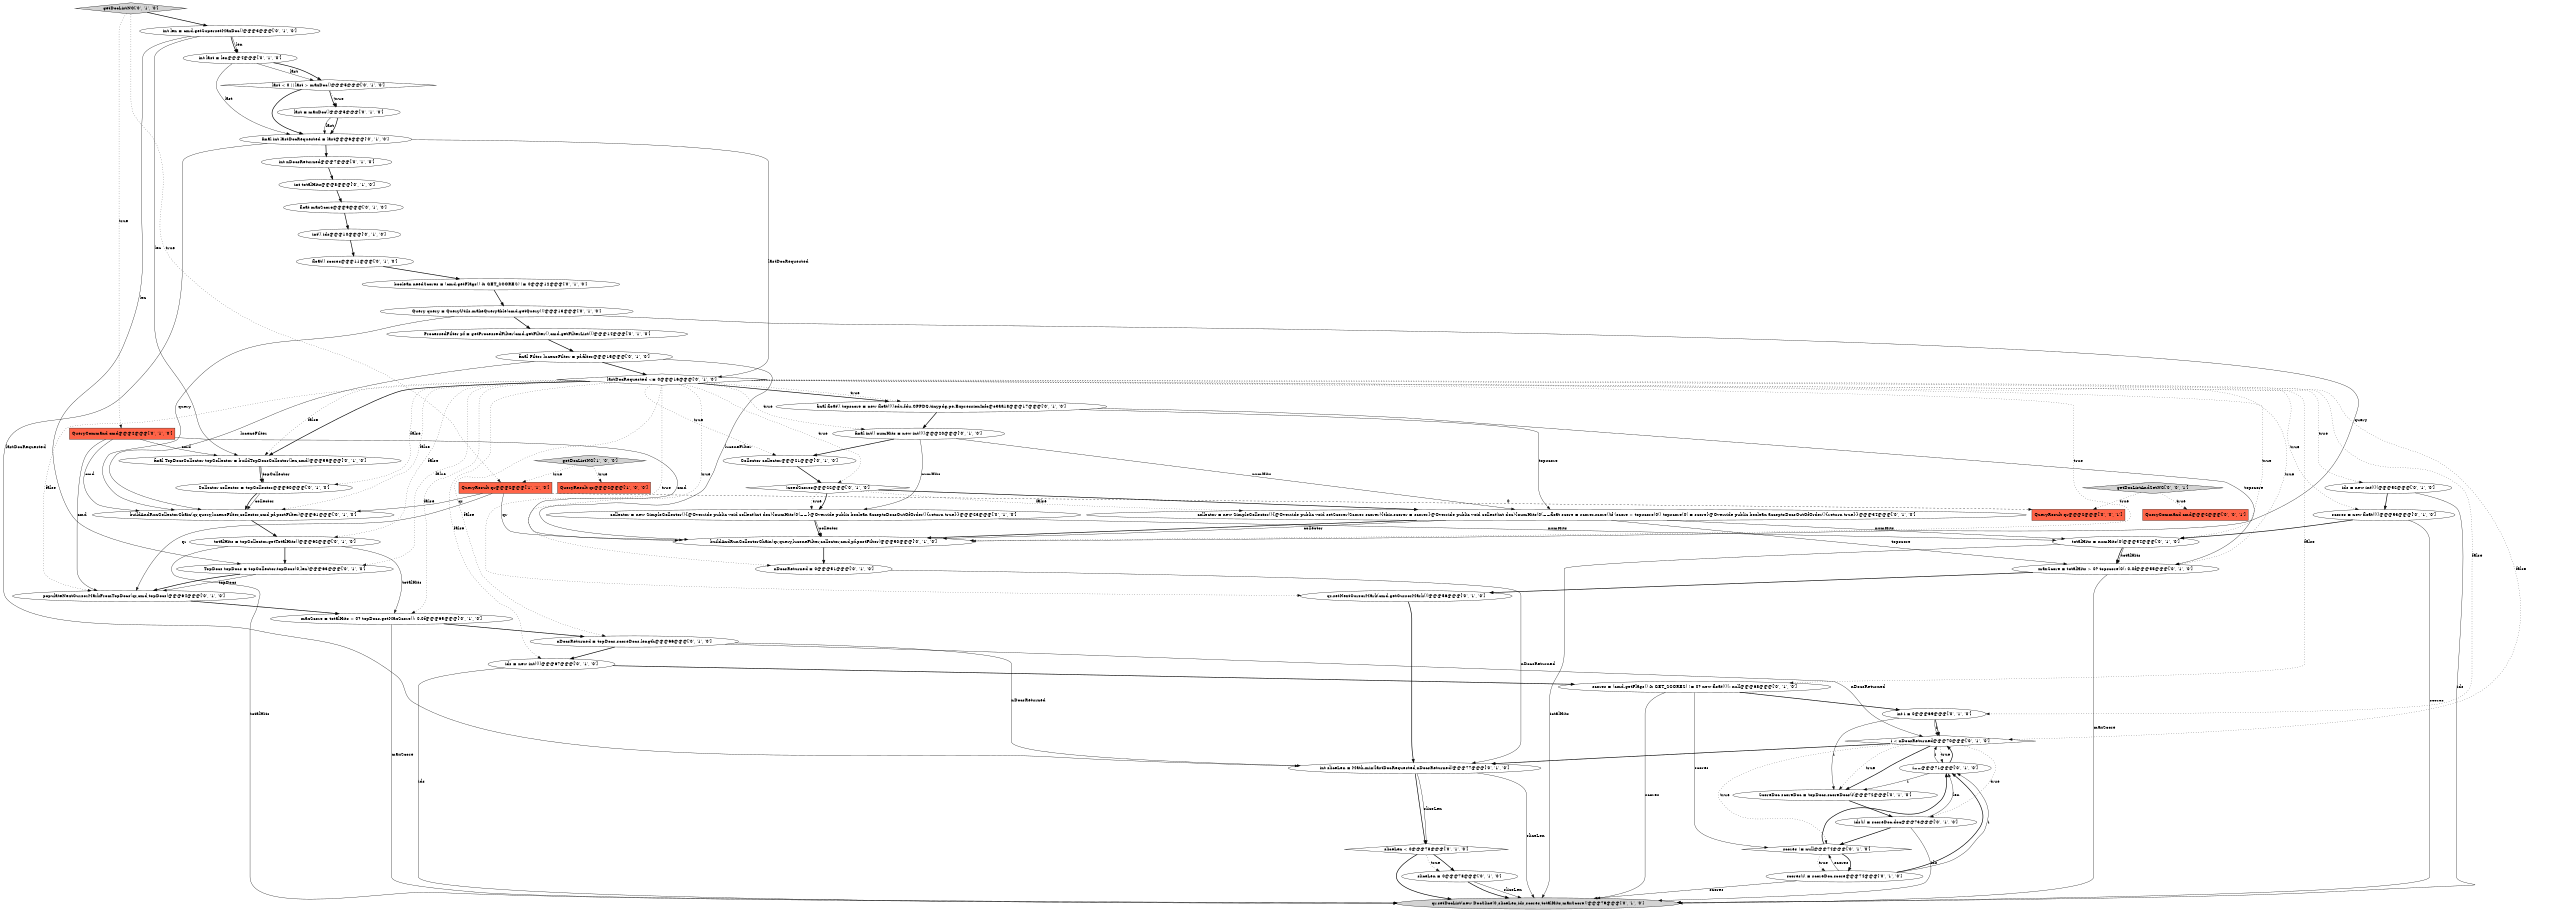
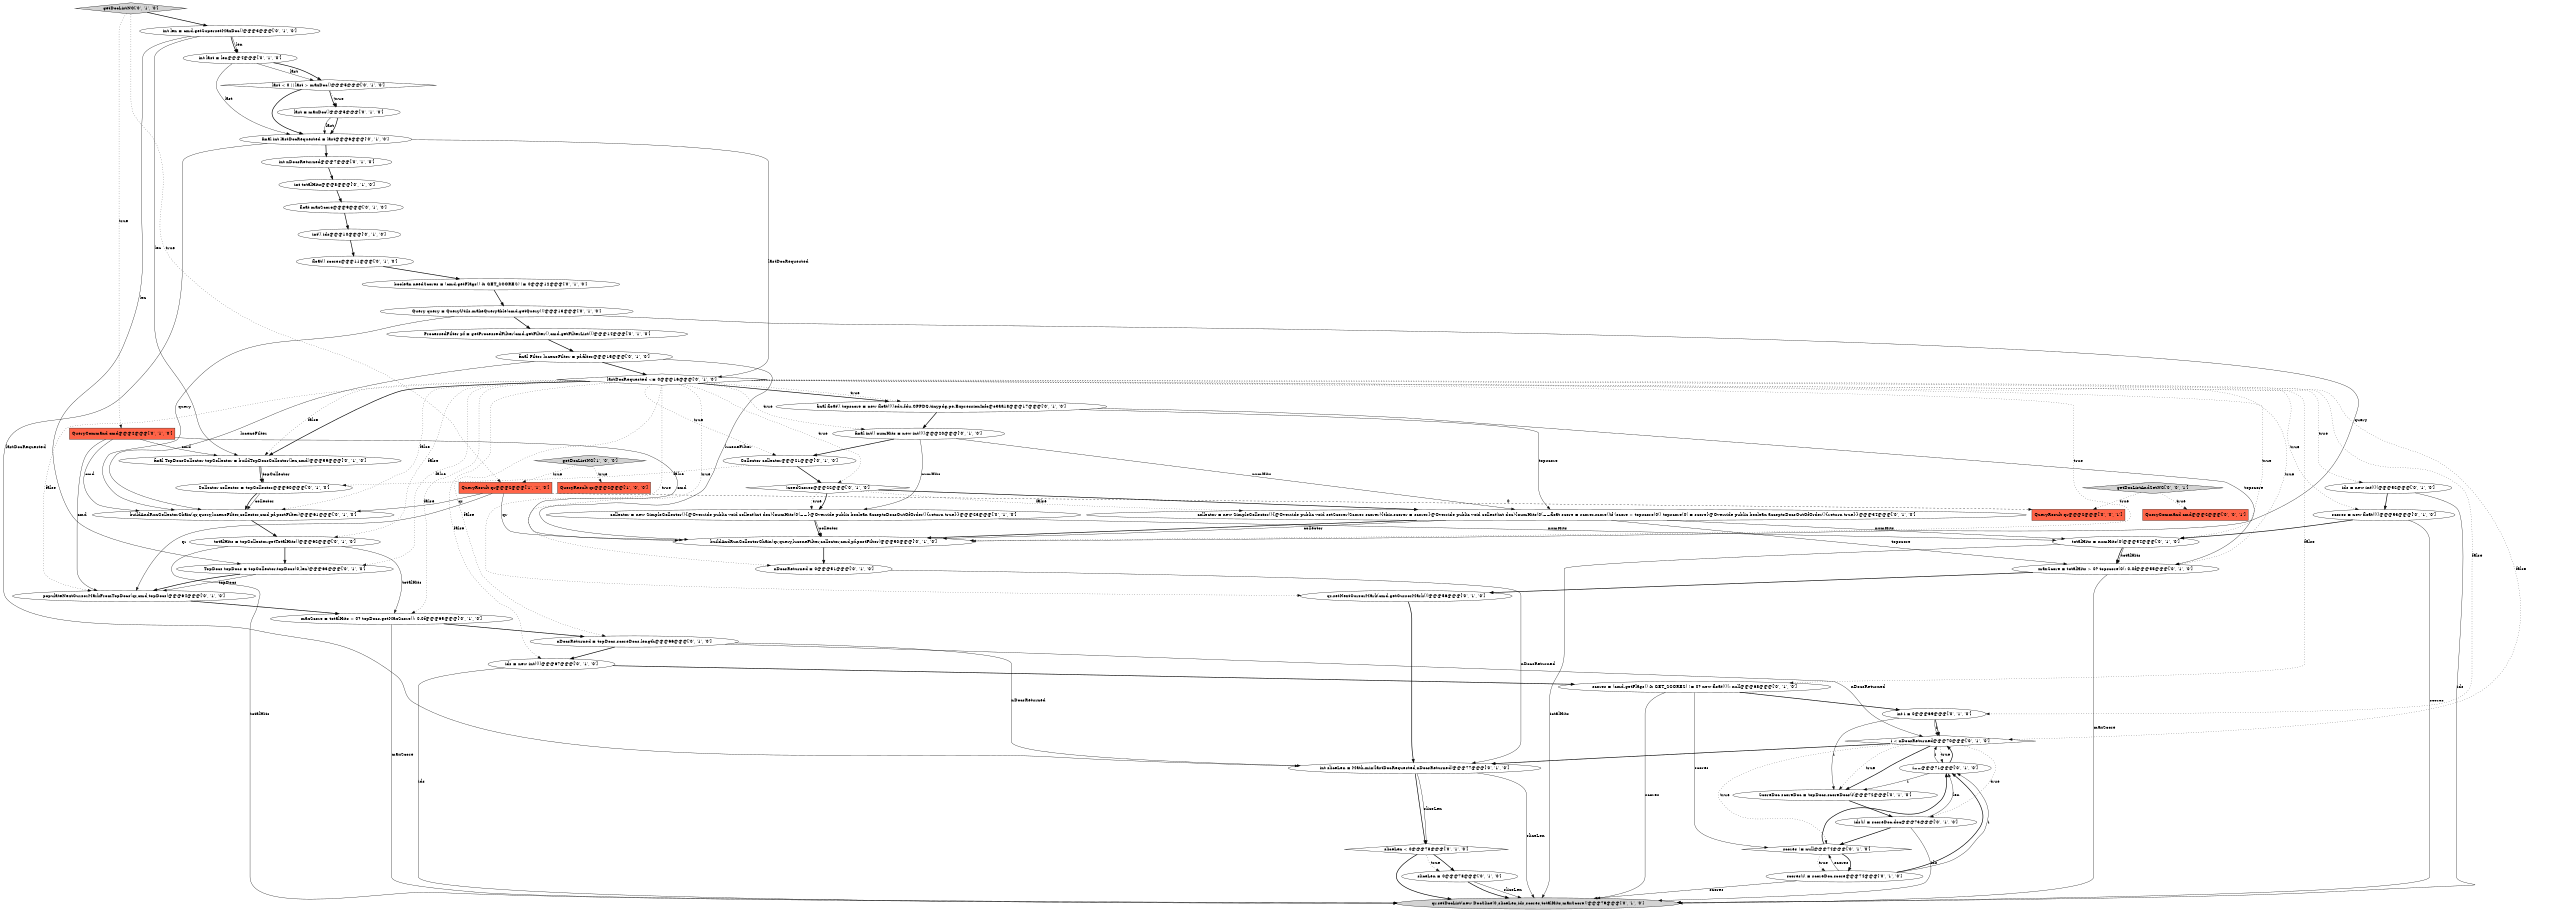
  digraph {
    node [fillcolor=white shape=ellipse style=filled]
    edge [style=solid]
    n1 [label="collector = new SimpleCollector(){@Override public void setScorer(Scorer scorer){this.scorer = scorer}@Override public void collect(int doc){numHits(0(++float score = scorer.score()if (score > topscore(0() topscore(0( = score}@Override public boolean acceptsDocsOutOfOrder(){return true}}@@@34@@@['0', '1', '0']"]
    n2 [label="buildAndRunCollectorChain(qr,query,luceneFilter,collector,cmd,pf.postFilter)@@@50@@@['0', '1', '0']"]
    n3 [label="maxScore = totalHits > 0? topscore(0(: 0.0f@@@55@@@['0', '1', '0']"]
    n4 [label="totalHits = numHits(0(@@@54@@@['0', '1', '0']"]
    n5 [label="nDocsReturned = 0@@@51@@@['0', '1', '0']"]
    n6 [fillcolor=lightgray label="qr.setDocList(new DocSlice(0,sliceLen,ids,scores,totalHits,maxScore))@@@79@@@['0', '1', '0']"]
    n7 [label="qr.setNextCursorMark(cmd.getCursorMark())@@@56@@@['0', '1', '0']"]
    n8 [label="i++@@@71@@@['0', '1', '0']"]
    n9 [label="i < nDocsReturned@@@70@@@['0', '1', '0']" shape=diamond]
    n10 [label="ScoreDoc scoreDoc = topDocs.scoreDocs(i(@@@72@@@['0', '1', '0']"]
    n11 [label="int sliceLen = Math.min(lastDocRequested,nDocsReturned)@@@77@@@['0', '1', '0']"]
    n12 [label="scores != null@@@74@@@['0', '1', '0']" shape=diamond]
    n13 [label="ids(i( = scoreDoc.doc@@@73@@@['0', '1', '0']"]
    n14 [label="final int lastDocRequested = last@@@6@@@['0', '1', '0']"]
    n15 [label="int nDocsReturned@@@7@@@['0', '1', '0']"]
    n16 [label="lastDocRequested <= 0@@@16@@@['0', '1', '0']" shape=diamond]
    n17 [label="int totalHits@@@8@@@['0', '1', '0']"]
    n18 [label="populateNextCursorMarkFromTopDocs(qr,cmd,topDocs)@@@64@@@['0', '1', '0']"]
    n19 [label="maxScore = totalHits > 0? topDocs.getMaxScore(): 0.0f@@@65@@@['0', '1', '0']"]
    n20 [label="buildAndRunCollectorChain(qr,query,luceneFilter,collector,cmd,pf.postFilter)@@@61@@@['0', '1', '0']"]
    n21 [label="TopDocs topDocs = topCollector.topDocs(0,len)@@@63@@@['0', '1', '0']"]
    n22 [label="!needScores@@@22@@@['0', '1', '0']" shape=diamond]
    n23 [label="final TopDocsCollector topCollector = buildTopDocsCollector(len,cmd)@@@59@@@['0', '1', '0']"]
    n24 [label="Collector collector = topCollector@@@60@@@['0', '1', '0']"]
    n25 [label="scores = new float((((@@@53@@@['0', '1', '0']"]
    n26 [label="nDocsReturned = topDocs.scoreDocs.length@@@66@@@['0', '1', '0']"]
    n27 [label="ids = new int((((@@@67@@@['0', '1', '0']"]
    n28 [label="ids = new int((((@@@52@@@['0', '1', '0']"]
    n29 [label="int i = 0@@@69@@@['0', '1', '0']"]
    n30 [label="final int(( numHits = new int((((@@@20@@@['0', '1', '0']"]
    n31 [label="totalHits = topCollector.getTotalHits()@@@62@@@['0', '1', '0']"]
    n32 [label="Collector collector@@@21@@@['0', '1', '0']"]
    n33 [label="scores = (cmd.getFlags() & GET_SCORES) != 0? new float((((: null@@@68@@@['0', '1', '0']"]
    n34 [label="final float(( topscore = new float((((edu.fdu.CPPDG.tinypdg.pe.ExpressionInfo@e3aa18@@@17@@@['0', '1', '0']"]
    n35 [label="sliceLen < 0@@@78@@@['0', '1', '0']" shape=diamond]
    n36 [label="sliceLen = 0@@@78@@@['0', '1', '0']"]
    n37 [label="Query query = QueryUtils.makeQueryable(cmd.getQuery())@@@13@@@['0', '1', '0']"]
    n38 [label="ProcessedFilter pf = getProcessedFilter(cmd.getFilter(),cmd.getFilterList())@@@14@@@['0', '1', '0']"]
    n39 [label="final Filter luceneFilter = pf.filter@@@15@@@['0', '1', '0']"]
    n40 [label="scores(i( = scoreDoc.score@@@74@@@['0', '1', '0']"]
    n41 [label="last < 0 || last > maxDoc()@@@5@@@['0', '1', '0']" shape=diamond]
    n42 [label="last = maxDoc()@@@5@@@['0', '1', '0']"]
    n43 [label="collector = new SimpleCollector(){@Override public void collect(int doc){numHits(0(++}@Override public boolean acceptsDocsOutOfOrder(){return true}}@@@23@@@['0', '1', '0']"]
    n44 [label="boolean needScores = (cmd.getFlags() & GET_SCORES) != 0@@@12@@@['0', '1', '0']"]
    n45 [fillcolor=lightgray label="getDocListAndSetNC['0', '0', '1']" shape=diamond]
    n46 [fillcolor=tomato label="QueryCommand cmd@@@2@@@['0', '0', '1']" shape=box]
    n47 [fillcolor=tomato label="QueryResult qr@@@2@@@['0', '0', '1']" shape=box]
    n48 [label="float maxScore@@@9@@@['0', '1', '0']"]
    n49 [label="int(( ids@@@10@@@['0', '1', '0']"]
    n50 [label="float(( scores@@@11@@@['0', '1', '0']"]
    n51 [fillcolor=tomato label="QueryCommand cmd@@@2@@@['0', '1', '0']" shape=box]
    n52 [fillcolor=lightgray label="getDocListNC['0', '1', '0']" shape=diamond]
    n53 [label="int len = cmd.getSupersetMaxDoc()@@@3@@@['0', '1', '0']"]
    n54 [fillcolor=tomato label="QueryResult qr@@@2@@@['1', '1', '0']" shape=box]
    n55 [label="int last = len@@@4@@@['0', '1', '0']"]
    n56 [fillcolor=lightgray label="getDocListNC['1', '0', '0']" shape=diamond]
    n57 [fillcolor=tomato label="QueryResult qr@@@2@@@['1', '0', '0']" shape=box]
    n1 -> n2 [style=bold]
    n1 -> n2 [label=collector]
    n1 -> n3 [label=topscore]
    n1 -> n4 [label=numHits]
    n2 -> n5 [style=bold]
    n3 -> n6 [label=maxScore]
    n3 -> n7 [style=bold]
    n4 -> n3 [style=bold]
    n4 -> n3 [label=totalHits]
    n4 -> n6 [label=totalHits]
    n5 -> n11 [label=nDocsReturned]
    n7 -> n11 [style=bold]
    n8 -> n9 [style=bold]
    n8 -> n9 [label=i]
    n8 -> n10 [label=i]
    n9 -> n8 [label=true style=dotted]
    n9 -> n10 [label=true style=dotted]
    n9 -> n10 [style=bold]
    n9 -> n11 [style=bold]
    n9 -> n12 [label=true style=dotted]
    n9 -> n13 [label=true style=dotted]
    n10 -> n13 [style=bold]
    n11 -> n6 [label=sliceLen]
    n11 -> n35 [label=sliceLen]
    n11 -> n35 [style=bold]
    n12 -> n8 [style=bold]
    n12 -> n40 [style=bold]
    n12 -> n40 [label=true style=dotted]
    n13 -> n6 [label=ids]
    n13 -> n8 [label=len]
    n13 -> n12 [style=bold]
    n14 -> n11 [label=lastDocRequested]
    n14 -> n15 [style=bold]
    n14 -> n16 [label=lastDocRequested]
    n15 -> n17 [style=bold]
    n16 -> n2 [label=true style=dotted]
    n16 -> n3 [label=true style=dotted]
    n16 -> n4 [label=true style=dotted]
    n16 -> n5 [label=true style=dotted]
    n16 -> n7 [label=true style=dotted]
    n16 -> n9 [label=false style=dotted]
    n16 -> n18 [label=false style=dotted]
    n16 -> n19 [label=false style=dotted]
    n16 -> n20 [label=false style=dotted]
    n16 -> n21 [label=false style=dotted]
    n16 -> n22 [label=true style=dotted]
    n16 -> n23 [label=false style=dotted]
    n16 -> n23 [style=bold]
-   n16 -> n24 [label=false style=dotted]
+   n32 -> n24 [label=false style=dotted]
    n16 -> n25 [label=true style=dotted]
    n16 -> n26 [label=false style=dotted]
    n16 -> n27 [label=false style=dotted]
    n16 -> n28 [label=true style=dotted]
    n16 -> n29 [label=false style=dotted]
    n16 -> n30 [label=true style=dotted]
    n16 -> n31 [label=false style=dotted]
    n16 -> n32 [label=true style=dotted]
    n16 -> n33 [label=false style=dotted]
    n16 -> n34 [style=bold]
    n16 -> n34 [label=true style=dotted]
    n17 -> n48 [style=bold]
    n18 -> n19 [style=bold]
    n19 -> n6 [label=maxScore]
    n19 -> n26 [style=bold]
    n20 -> n31 [style=bold]
    n21 -> n18 [label=topDocs]
    n21 -> n18 [style=bold]
    n22 -> n1 [style=bold]
    n22 -> n1 [label=false style=dotted]
    n22 -> n43 [style=bold]
    n22 -> n43 [label=true style=dotted]
    n23 -> n24 [label=topCollector]
    n23 -> n24 [style=bold]
    n24 -> n20 [label=collector]
    n24 -> n20 [style=bold]
    n25 -> n4 [style=bold]
    n25 -> n6 [label=scores]
    n26 -> n9 [label=nDocsReturned]
    n26 -> n11 [label=nDocsReturned]
    n26 -> n27 [style=bold]
    n27 -> n6 [label=ids]
    n27 -> n33 [style=bold]
    n28 -> n6 [label=ids]
    n28 -> n25 [style=bold]
    n29 -> n9 [label=i]
    n29 -> n9 [style=bold]
    n29 -> n10 [label=i]
    n30 -> n1 [label=numHits]
    n30 -> n32 [style=bold]
    n30 -> n43 [label=numHits]
    n31 -> n6 [label=totalHits]
    n31 -> n19 [label=totalHits]
    n31 -> n21 [style=bold]
    n32 -> n22 [style=bold]
    n33 -> n6 [label=scores]
    n33 -> n12 [label=scores]
    n33 -> n29 [style=bold]
    n34 -> n1 [label=topscore]
    n34 -> n3 [label=topscore]
    n34 -> n30 [style=bold]
    n35 -> n6 [style=bold]
    n35 -> n36 [style=bold]
    n35 -> n36 [label=true style=dotted]
    n36 -> n6 [label=sliceLen]
    n36 -> n6 [style=bold]
    n37 -> n2 [label=query]
    n37 -> n20 [label=query]
    n37 -> n38 [style=bold]
    n38 -> n39 [style=bold]
    n39 -> n2 [label=luceneFilter]
    n39 -> n16 [style=bold]
    n39 -> n20 [label=luceneFilter]
    n40 -> n6 [label=scores]
    n40 -> n8 [style=bold]
    n40 -> n8 [label=i]
    n40 -> n12 [label=scores]
    n41 -> n14 [style=bold]
    n41 -> n42 [style=bold]
    n41 -> n42 [label=true style=dotted]
    n42 -> n14 [label=last]
    n42 -> n14 [style=bold]
    n43 -> n2 [style=bold]
    n43 -> n2 [label=collector]
    n43 -> n4 [label=numHits]
    n44 -> n37 [style=bold]
    n45 -> n46 [label=true style=dotted]
    n45 -> n47 [label=true style=dotted]
    n48 -> n49 [style=bold]
    n49 -> n50 [style=bold]
    n50 -> n44 [style=bold]
    n51 -> n2 [label=cmd]
    n51 -> n18 [label=cmd]
    n51 -> n20 [label=cmd]
    n51 -> n23 [label=cmd]
    n52 -> n51 [label=true style=dotted]
    n52 -> n53 [style=bold]
    n52 -> n54 [label=true style=dotted]
    n53 -> n21 [label=len]
    n53 -> n23 [label=len]
    n53 -> n55 [style=bold]
    n53 -> n55 [label=len]
    n54 -> n2 [label=qr]
    n54 -> n18 [label=qr]
    n54 -> n20 [label=qr]
    n54 -> n47 [label=0 style=dashed]
    n55 -> n14 [label=last]
    n55 -> n41 [label=last]
    n55 -> n41 [style=bold]
    n56 -> n54 [label=true style=dotted]
    n56 -> n57 [label=true style=dotted]
  }
